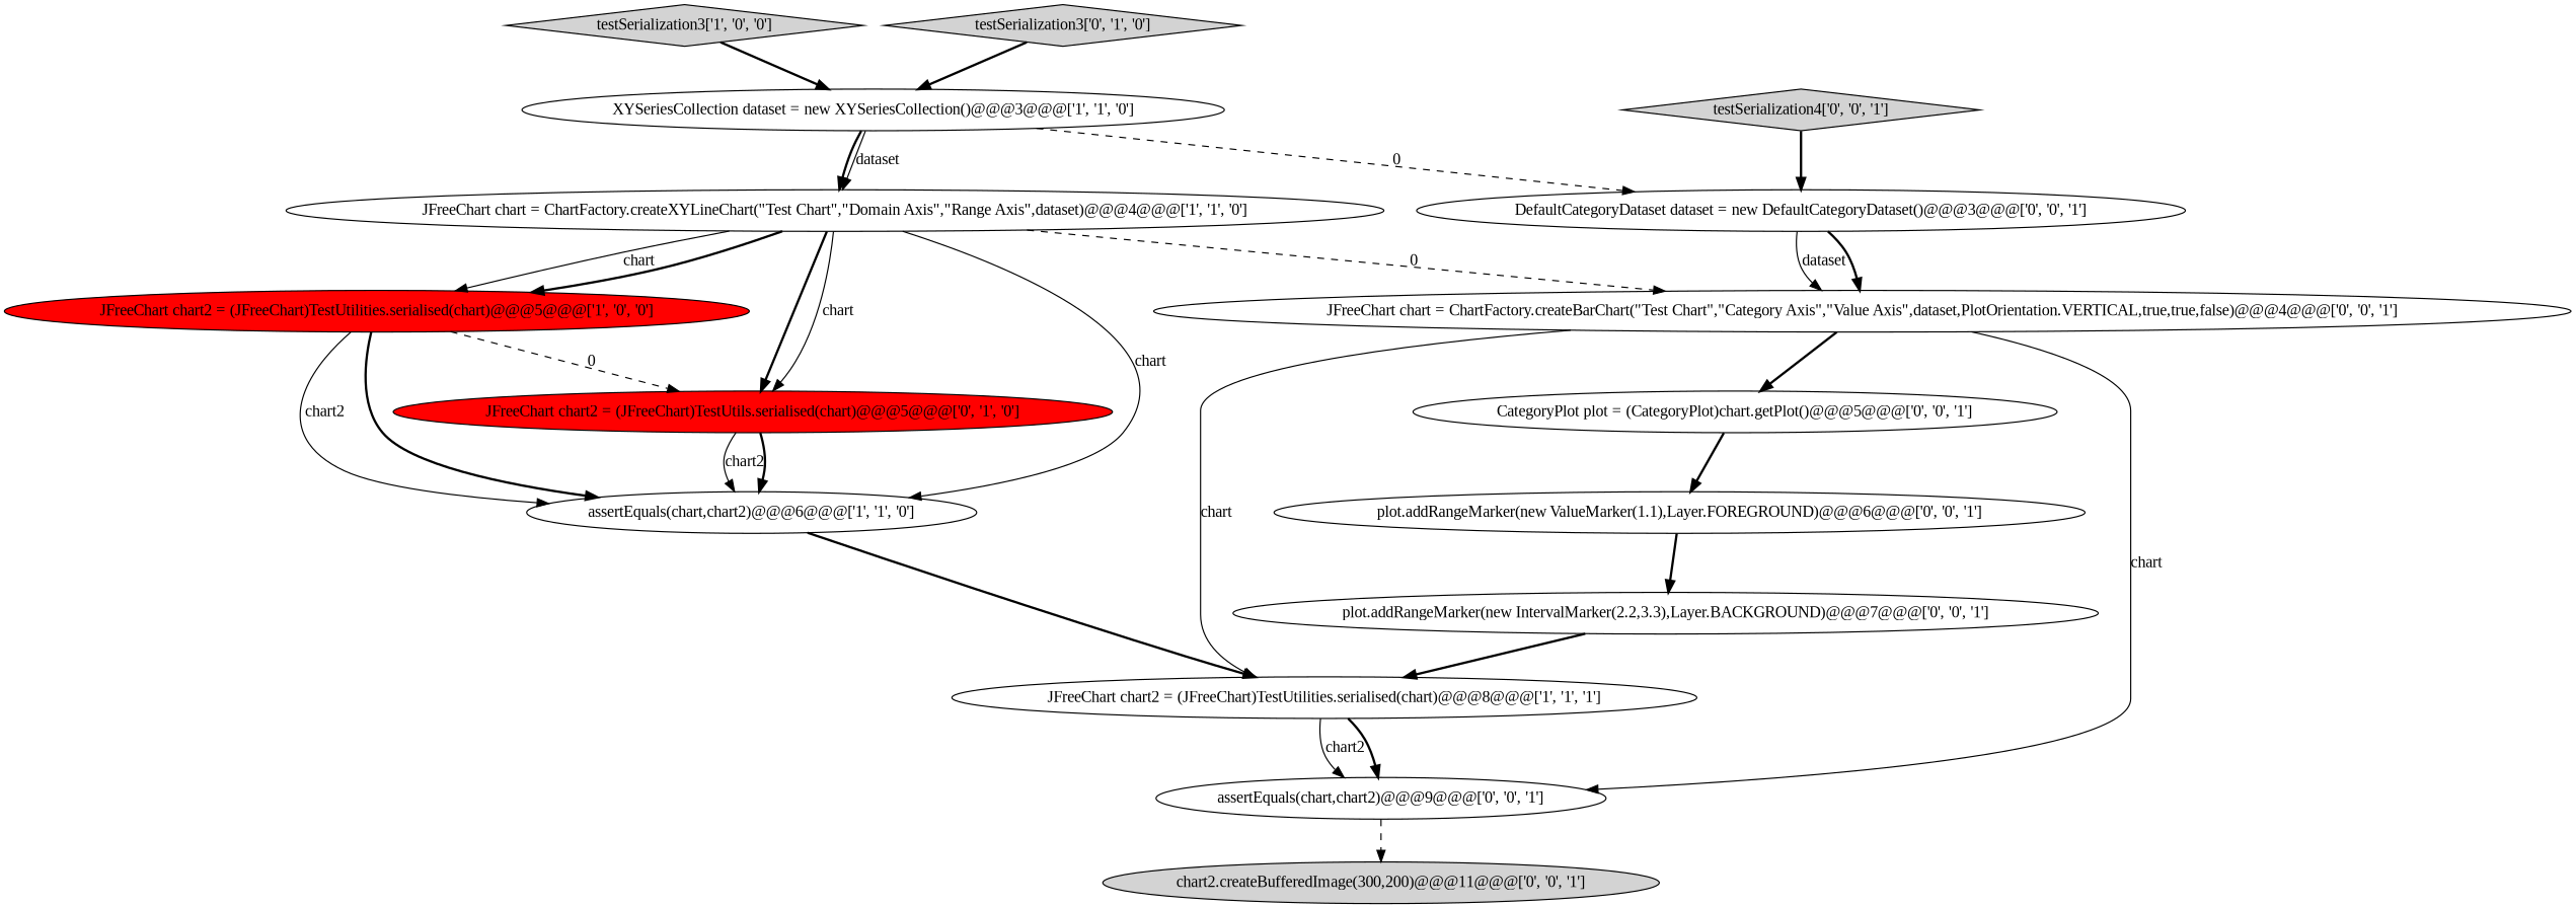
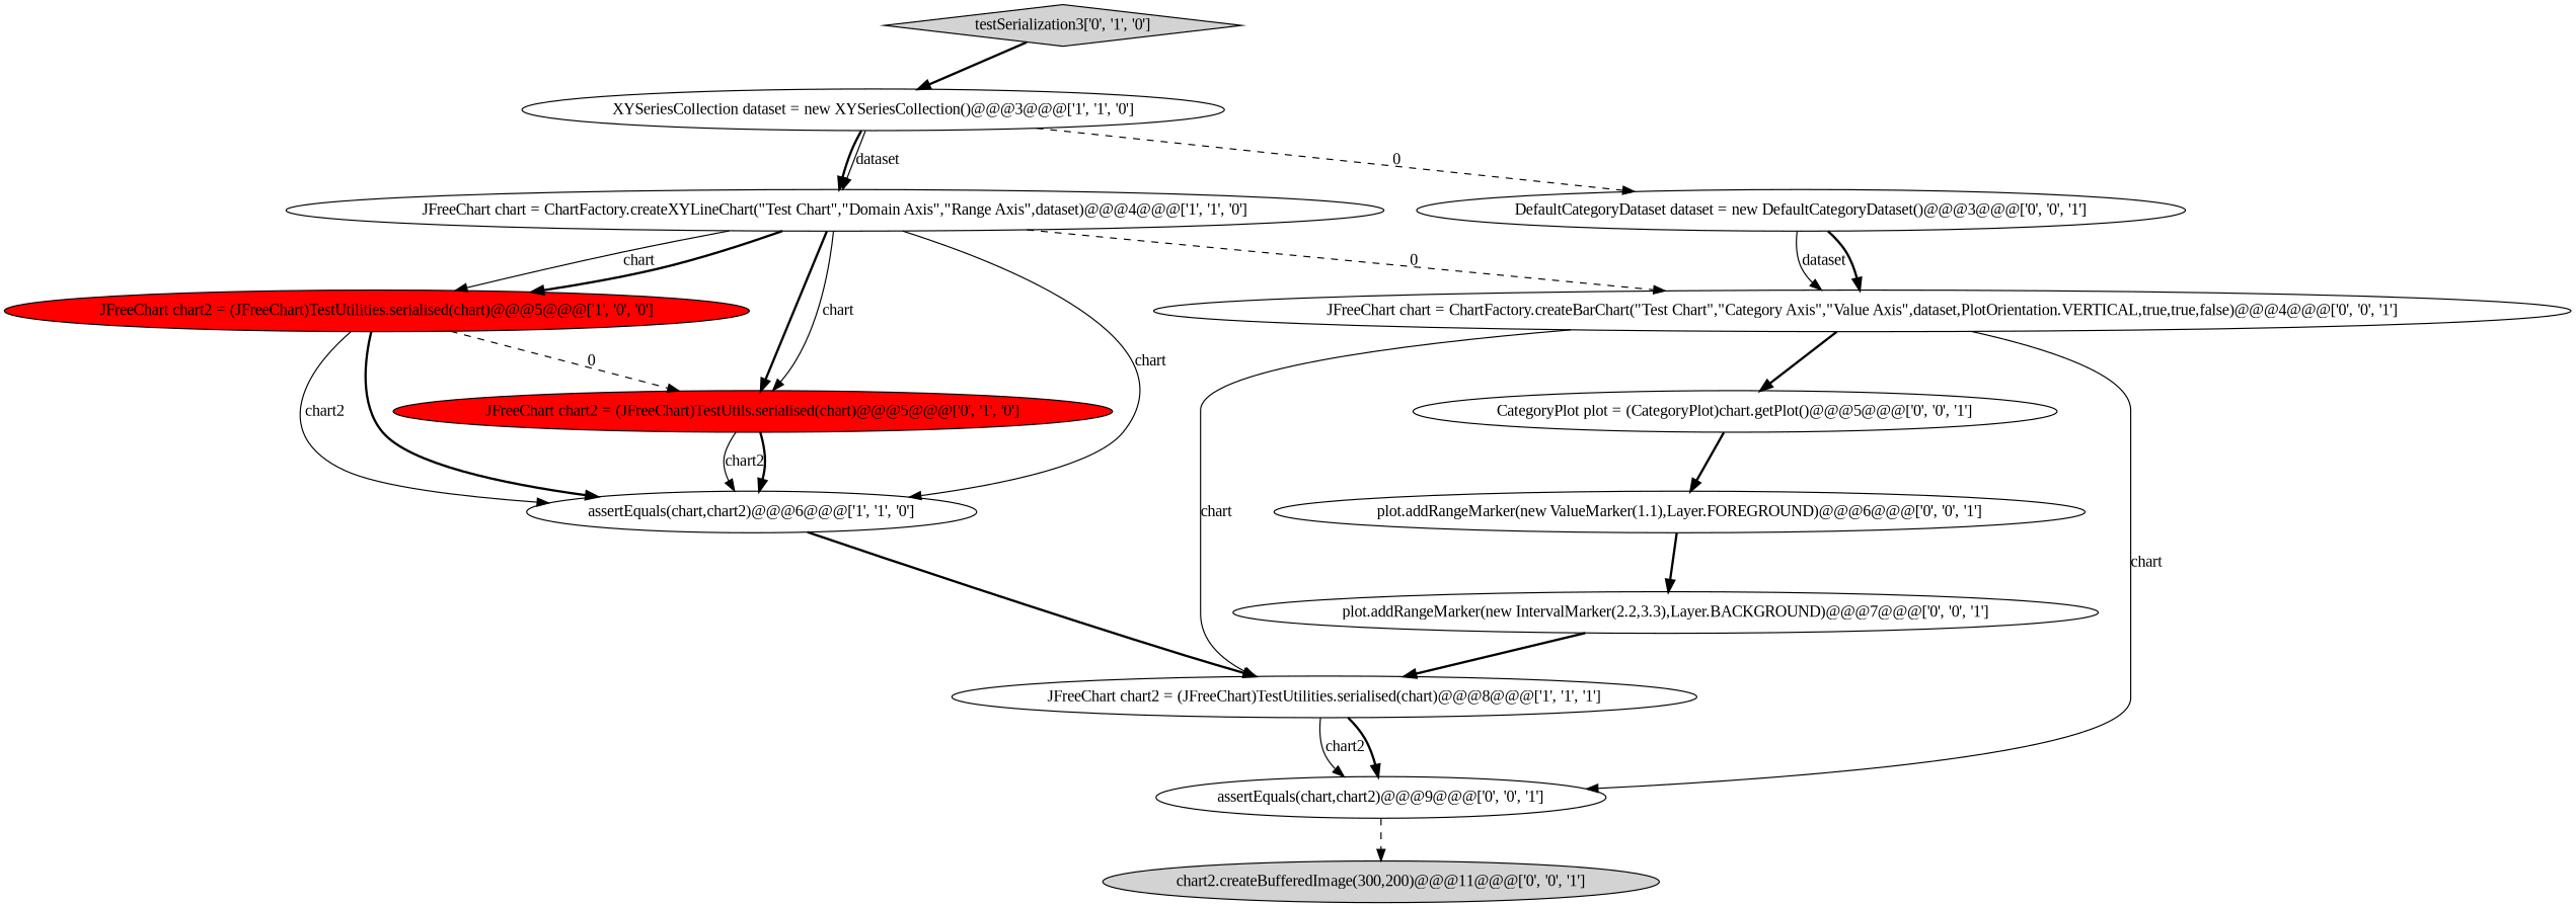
  digraph {
    fontname="Liberation Serif"
    node [fillcolor=white fontname="Liberation Serif" shape=ellipse style=filled]
    edge [fontname="Liberation Serif" style=bold]
    n1 [fillcolor=red label="JFreeChart chart2 = (JFreeChart)TestUtilities.serialised(chart)@@@5@@@['1', '0', '0']"]
    n2 [fillcolor=red label="JFreeChart chart2 = (JFreeChart)TestUtils.serialised(chart)@@@5@@@['0', '1', '0']"]
    n3 [label="assertEquals(chart,chart2)@@@6@@@['1', '1', '0']"]
    n4 [label="JFreeChart chart2 = (JFreeChart)TestUtilities.serialised(chart)@@@8@@@['1', '1', '1']"]
-   n5 [fillcolor=lightgray label="testSerialization4['0', '0', '1']" shape=diamond]
    n6 [label="DefaultCategoryDataset dataset = new DefaultCategoryDataset()@@@3@@@['0', '0', '1']"]
    n7 [label="JFreeChart chart = ChartFactory.createBarChart(\"Test Chart\",\"Category Axis\",\"Value Axis\",dataset,PlotOrientation.VERTICAL,true,true,false)@@@4@@@['0', '0', '1']"]
    n8 [label="JFreeChart chart = ChartFactory.createXYLineChart(\"Test Chart\",\"Domain Axis\",\"Range Axis\",dataset)@@@4@@@['1', '1', '0']"]
    n9 [label="assertEquals(chart,chart2)@@@9@@@['0', '0', '1']"]
    n10 [label="CategoryPlot plot = (CategoryPlot)chart.getPlot()@@@5@@@['0', '0', '1']"]
    n11 [label="plot.addRangeMarker(new IntervalMarker(2.2,3.3),Layer.BACKGROUND)@@@7@@@['0', '0', '1']"]
    n12 [fillcolor=lightgray label="chart2.createBufferedImage(300,200)@@@11@@@['0', '0', '1']"]
    n13 [label="plot.addRangeMarker(new ValueMarker(1.1),Layer.FOREGROUND)@@@6@@@['0', '0', '1']"]
-   n14 [fillcolor=lightgray label="testSerialization3['1', '0', '0']" shape=diamond]
    n15 [label="XYSeriesCollection dataset = new XYSeriesCollection()@@@3@@@['1', '1', '0']"]
    n16 [fillcolor=lightgray label="testSerialization3['0', '1', '0']" shape=diamond]
    n1 -> n2 [label=0 style=dashed]
    n1 -> n3 [label=chart2 style=solid]
    n1 -> n3
    n2 -> n3 [label=chart2 style=solid]
    n2 -> n3
    n3 -> n4
    n4 -> n9 [label=chart2 style=solid]
    n4 -> n9
-   n5 -> n6
    n6 -> n7 [label=dataset style=solid]
    n6 -> n7
    n7 -> n4 [label=chart style=solid]
    n7 -> n9 [label=chart style=solid]
    n7 -> n10
    n8 -> n1 [label=chart style=solid]
    n8 -> n1
    n8 -> n2
    n8 -> n2 [label=chart style=solid]
    n8 -> n3 [label=chart style=solid]
    n8 -> n7 [label=0 style=dashed]
    n9 -> n12 [style=dashed]
    n10 -> n13
    n11 -> n4
    n13 -> n11
-   n14 -> n15
    n15 -> n6 [label=0 style=dashed]
    n15 -> n8
    n15 -> n8 [label=dataset style=solid]
    n16 -> n15
  }
